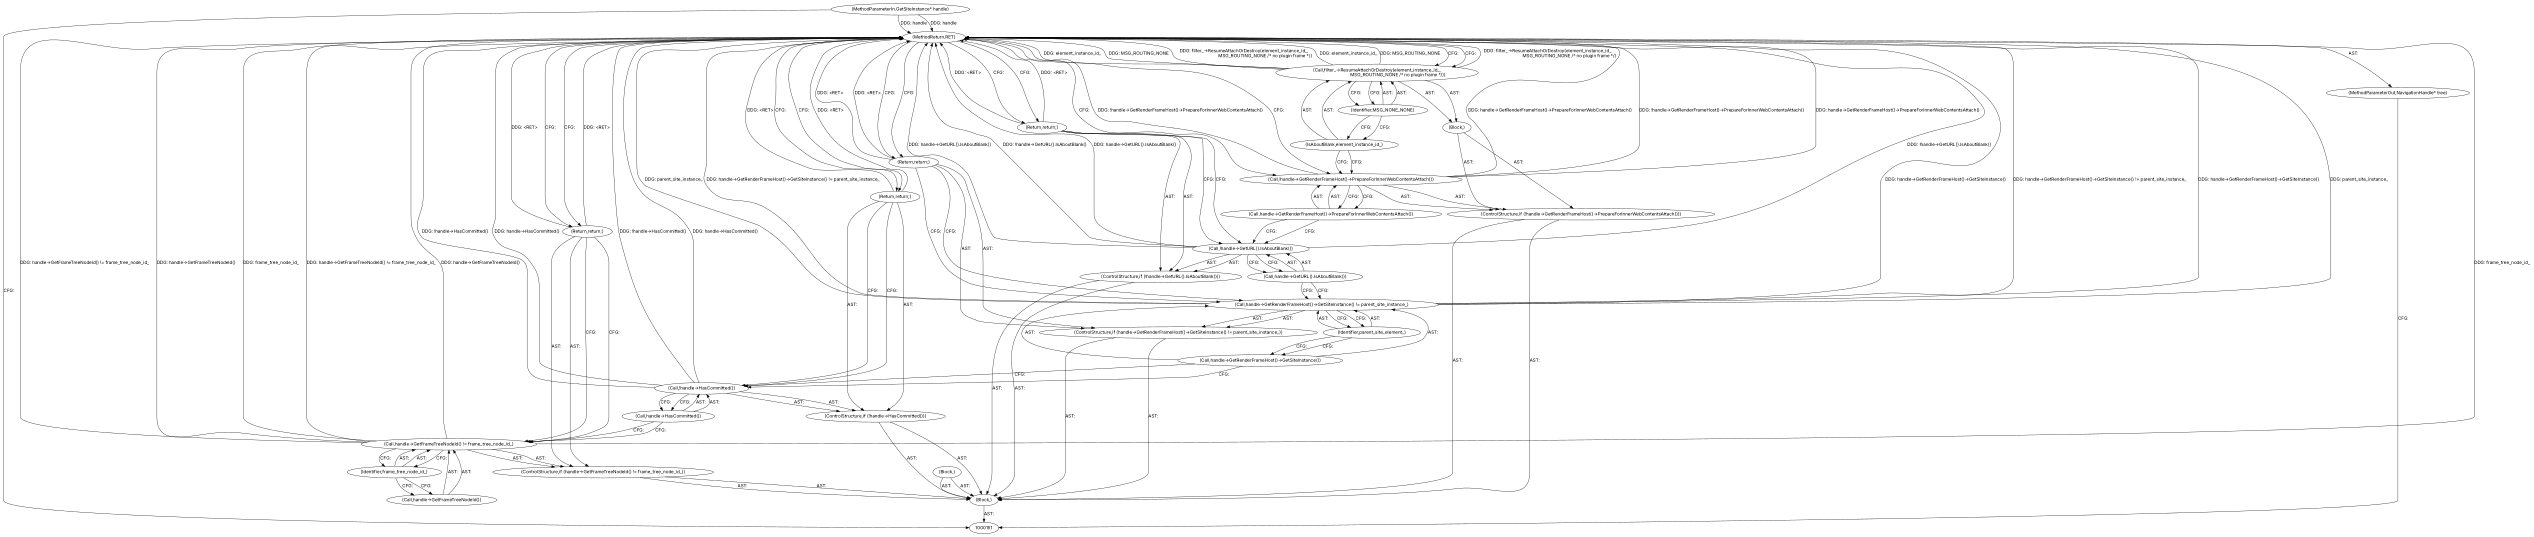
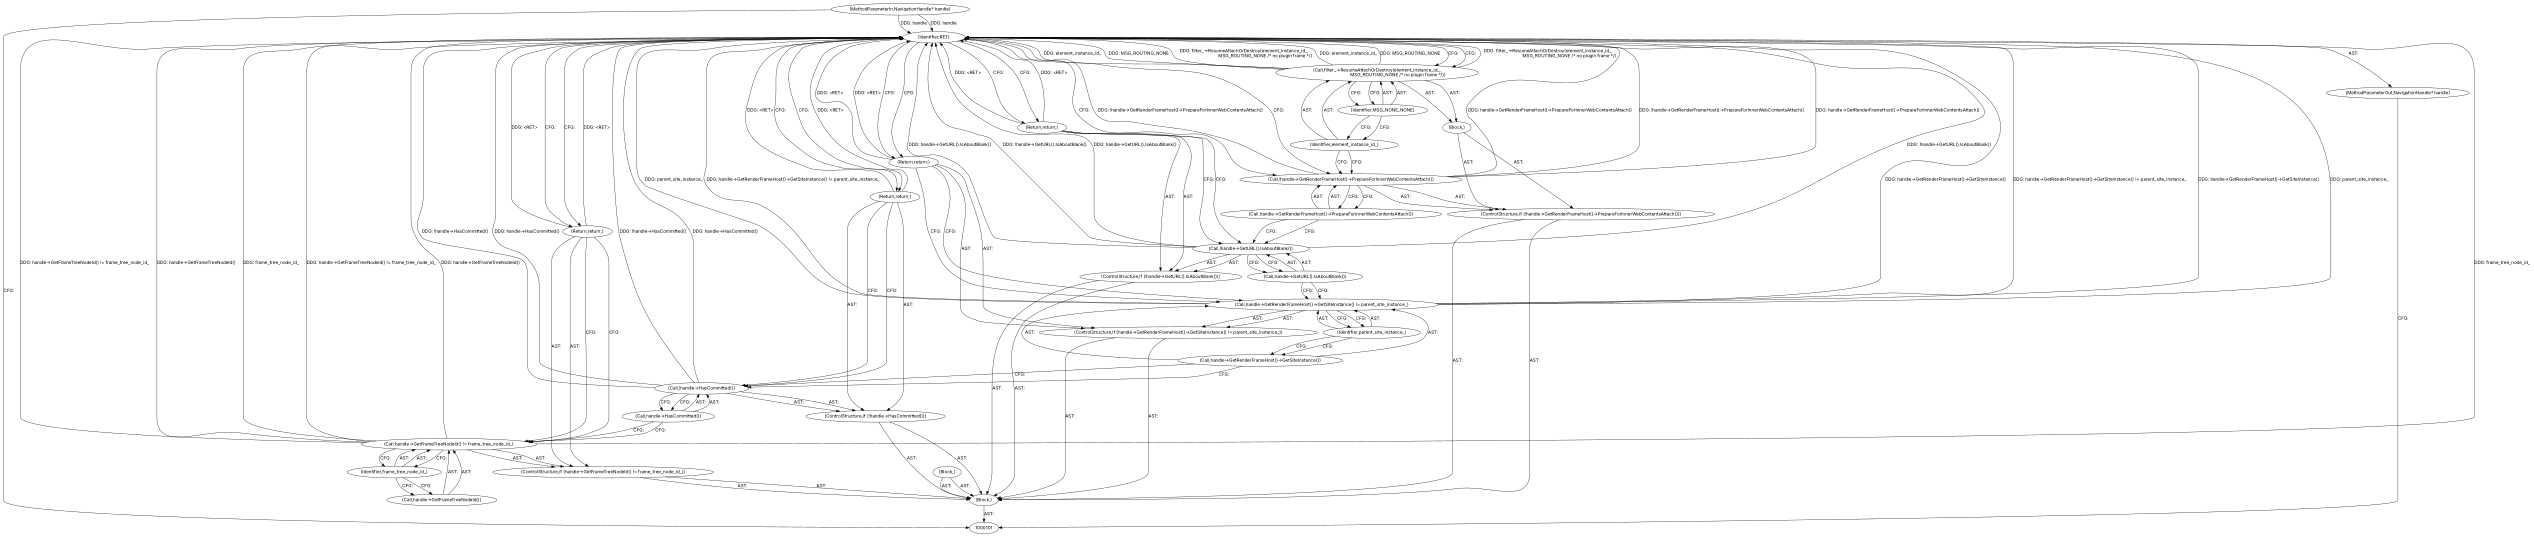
  digraph {
    fontname=Inter
    node [fontname=Inter]
    edge [fontname=Inter]
-   n1 [label="(MethodParameterIn,GetSiteInstance* handle)"]
-   n2 [label="(MethodReturn,RET)"]
-   1000101 [label=1000151]
-   n4 [label="(MethodParameterOut,NavigationHandle* tree)"]
+   n1 [label="(MethodParameterIn,NavigationHandle* handle)"]
+   n2 [label="(Identifier,RET)"]
+   1000101
+   n4 [label="(MethodParameterOut,NavigationHandle* handle)"]
    n5 [label="(Call,!handle->GetRenderFrameHost()->PrepareForInnerWebContentsAttach())"]
    n6 [label="(Call,filter_->ResumeAttachOrDestroy(element_instance_id_,\n                                   MSG_ROUTING_NONE /* no plugin frame */))"]
    n7 [label="(Return,return;)"]
    n8 [label="(Return,return;)"]
    n9 [label="(Return,return;)"]
    n10 [label="(Return,return;)"]
    n11 [label="(ControlStructure,if (!handle->GetRenderFrameHost()->PrepareForInnerWebContentsAttach()))"]
    n12 [label="(Call,handle->GetRenderFrameHost()->PrepareForInnerWebContentsAttach())"]
    n13 [label="(Block,)"]
    n14 [label="(Identifier,MSG_NONE_NONE)"]
    n15 [label="(ControlStructure,if (handle->GetFrameTreeNodeId() != frame_tree_node_id_))"]
    n16 [label="(Call,handle->GetFrameTreeNodeId() != frame_tree_node_id_)"]
    n17 [label="(ControlStructure,if (!handle->HasCommitted()))"]
    n18 [label="(Call,!handle->HasCommitted())"]
    n19 [label="(ControlStructure,if (handle->GetRenderFrameHost()->GetSiteInstance() != parent_site_instance_))"]
    n20 [label="(Call,handle->GetRenderFrameHost()->GetSiteInstance() != parent_site_instance_)"]
    n21 [label="(Call,!handle->GetURL().IsAboutBlank())"]
    n22 [label="(ControlStructure,if (!handle->GetURL().IsAboutBlank()))"]
    n23 [label="(Block,)"]
    n24 [label="(Call,handle->GetURL().IsAboutBlank())"]
-   n25 [label="(IsAboutBlank,element_instance_id_)"]
+   n25 [label="(Identifier,element_instance_id_)"]
    n26 [label="(Block,)"]
    n27 [label="(Identifier,frame_tree_node_id_)"]
    n28 [label="(Call,handle->GetFrameTreeNodeId())"]
    n29 [label="(Call,handle->HasCommitted())"]
-   n30 [label="(Identifier,parent_site_element_)"]
+   n30 [label="(Identifier,parent_site_instance_)"]
    n31 [label="(Call,handle->GetRenderFrameHost()->GetSiteInstance())"]
    n1 -> n2 [label="DDG: handle"]
    n1 -> n2 [label="DDG: handle"]
    n1 -> 1000101 [label="CFG: "]
    n2 -> n4 [label="AST: "]
    n2 -> n5 [label="CFG: "]
    n2 -> n5 [label="CFG: "]
    n2 -> n6 [label="CFG: "]
    n2 -> n6 [label="CFG: "]
    n2 -> n7 [label="CFG: "]
    n2 -> n7 [label="CFG: "]
    n2 -> n8 [label="CFG: "]
    n2 -> n8 [label="CFG: "]
    n2 -> n9 [label="CFG: "]
    n2 -> n9 [label="CFG: "]
    n2 -> n10 [label="CFG: "]
    n2 -> n10 [label="CFG: "]
    n4 -> 1000101 [label="CFG: "]
    n5 -> n2 [label="DDG: !handle->GetRenderFrameHost()->PrepareForInnerWebContentsAttach()"]
    n5 -> n2 [label="DDG: handle->GetRenderFrameHost()->PrepareForInnerWebContentsAttach()"]
    n5 -> n2 [label="DDG: !handle->GetRenderFrameHost()->PrepareForInnerWebContentsAttach()"]
    n5 -> n2 [label="DDG: handle->GetRenderFrameHost()->PrepareForInnerWebContentsAttach()"]
    n5 -> n11 [label="AST: "]
    n5 -> n11 [label="AST: "]
    n5 -> n12 [label="CFG: "]
    n5 -> n12 [label="CFG: "]
    n6 -> n2 [label="DDG: filter_->ResumeAttachOrDestroy(element_instance_id_,\n                                   MSG_ROUTING_NONE /* no plugin frame */)"]
    n6 -> n2 [label="DDG: element_instance_id_"]
    n6 -> n2 [label="DDG: MSG_ROUTING_NONE"]
    n6 -> n2 [label="DDG: filter_->ResumeAttachOrDestroy(element_instance_id_,\n                                   MSG_ROUTING_NONE /* no plugin frame */)"]
    n6 -> n2 [label="DDG: element_instance_id_"]
    n6 -> n2 [label="DDG: MSG_ROUTING_NONE"]
    n6 -> n13 [label="AST: "]
    n6 -> n13 [label="AST: "]
    n6 -> n14 [label="CFG: "]
    n6 -> n14 [label="CFG: "]
    n7 -> n2 [label="DDG: <RET>"]
    n7 -> n2 [label="DDG: <RET>"]
    n7 -> n15 [label="AST: "]
    n7 -> n15 [label="AST: "]
    n7 -> n16 [label="CFG: "]
    n7 -> n16 [label="CFG: "]
    n8 -> n2 [label="DDG: <RET>"]
    n8 -> n2 [label="DDG: <RET>"]
    n8 -> n17 [label="AST: "]
    n8 -> n17 [label="AST: "]
    n8 -> n18 [label="CFG: "]
    n8 -> n18 [label="CFG: "]
    n9 -> n2 [label="DDG: <RET>"]
    n9 -> n2 [label="DDG: <RET>"]
    n9 -> n19 [label="AST: "]
    n9 -> n19 [label="AST: "]
    n9 -> n20 [label="CFG: "]
    n9 -> n20 [label="CFG: "]
    n10 -> n2 [label="DDG: <RET>"]
    n10 -> n2 [label="DDG: <RET>"]
    n10 -> n21 [label="CFG: "]
    n10 -> n21 [label="CFG: "]
    n10 -> n22 [label="AST: "]
    n10 -> n22 [label="AST: "]
    n11 -> n23 [label="AST: "]
    n11 -> n23 [label="AST: "]
    n12 -> n5 [label="AST: "]
    n12 -> n5 [label="AST: "]
    n12 -> n21 [label="CFG: "]
    n12 -> n21 [label="CFG: "]
    n13 -> n11 [label="AST: "]
    n13 -> n11 [label="AST: "]
    n14 -> n6 [label="AST: "]
    n14 -> n6 [label="AST: "]
    n14 -> n25 [label="CFG: "]
    n14 -> n25 [label="CFG: "]
    n15 -> n23 [label="AST: "]
    n15 -> n23 [label="AST: "]
    n16 -> n2 [label="DDG: frame_tree_node_id_"]
    n16 -> n2 [label="DDG: handle->GetFrameTreeNodeId() != frame_tree_node_id_"]
    n16 -> n2 [label="DDG: handle->GetFrameTreeNodeId()"]
    n16 -> n2 [label="DDG: frame_tree_node_id_"]
    n16 -> n2 [label="DDG: handle->GetFrameTreeNodeId() != frame_tree_node_id_"]
    n16 -> n2 [label="DDG: handle->GetFrameTreeNodeId()"]
    n16 -> n15 [label="AST: "]
    n16 -> n15 [label="AST: "]
    n16 -> n27 [label="CFG: "]
    n16 -> n27 [label="CFG: "]
    n17 -> n23 [label="AST: "]
    n17 -> n23 [label="AST: "]
    n18 -> n2 [label="DDG: !handle->HasCommitted()"]
    n18 -> n2 [label="DDG: handle->HasCommitted()"]
    n18 -> n2 [label="DDG: !handle->HasCommitted()"]
    n18 -> n2 [label="DDG: handle->HasCommitted()"]
    n18 -> n17 [label="AST: "]
    n18 -> n17 [label="AST: "]
    n18 -> n29 [label="CFG: "]
    n18 -> n29 [label="CFG: "]
    n19 -> n23 [label="AST: "]
    n19 -> n23 [label="AST: "]
    n20 -> n2 [label="DDG: handle->GetRenderFrameHost()->GetSiteInstance() != parent_site_instance_"]
    n20 -> n2 [label="DDG: handle->GetRenderFrameHost()->GetSiteInstance()"]
    n20 -> n2 [label="DDG: parent_site_instance_"]
    n20 -> n2 [label="DDG: handle->GetRenderFrameHost()->GetSiteInstance() != parent_site_instance_"]
    n20 -> n2 [label="DDG: handle->GetRenderFrameHost()->GetSiteInstance()"]
    n20 -> n2 [label="DDG: parent_site_instance_"]
    n20 -> n19 [label="AST: "]
    n20 -> n19 [label="AST: "]
    n20 -> n30 [label="CFG: "]
    n20 -> n30 [label="CFG: "]
    n21 -> n2 [label="DDG: !handle->GetURL().IsAboutBlank()"]
    n21 -> n2 [label="DDG: handle->GetURL().IsAboutBlank()"]
    n21 -> n2 [label="DDG: !handle->GetURL().IsAboutBlank()"]
    n21 -> n2 [label="DDG: handle->GetURL().IsAboutBlank()"]
    n21 -> n22 [label="AST: "]
    n21 -> n22 [label="AST: "]
    n21 -> n24 [label="CFG: "]
    n21 -> n24 [label="CFG: "]
    n22 -> n23 [label="AST: "]
    n22 -> n23 [label="AST: "]
    n23 -> 1000101 [label="AST: "]
    n24 -> n20 [label="CFG: "]
    n24 -> n20 [label="CFG: "]
    n24 -> n21 [label="AST: "]
    n24 -> n21 [label="AST: "]
    n25 -> n5 [label="CFG: "]
    n25 -> n5 [label="CFG: "]
    n25 -> n6 [label="AST: "]
    n25 -> n6 [label="AST: "]
    n26 -> n23 [label="AST: "]
    n26 -> n23 [label="AST: "]
    n27 -> n16 [label="AST: "]
    n27 -> n16 [label="AST: "]
    n27 -> n28 [label="CFG: "]
    n27 -> n28 [label="CFG: "]
    n28 -> n16 [label="AST: "]
    n28 -> n16 [label="AST: "]
    n29 -> n16 [label="CFG: "]
    n29 -> n16 [label="CFG: "]
    n29 -> n18 [label="AST: "]
    n29 -> n18 [label="AST: "]
    n30 -> n20 [label="AST: "]
    n30 -> n20 [label="AST: "]
    n30 -> n31 [label="CFG: "]
    n30 -> n31 [label="CFG: "]
    n31 -> n18 [label="CFG: "]
    n31 -> n18 [label="CFG: "]
    n31 -> n20 [label="AST: "]
    n31 -> n20 [label="AST: "]
  }
